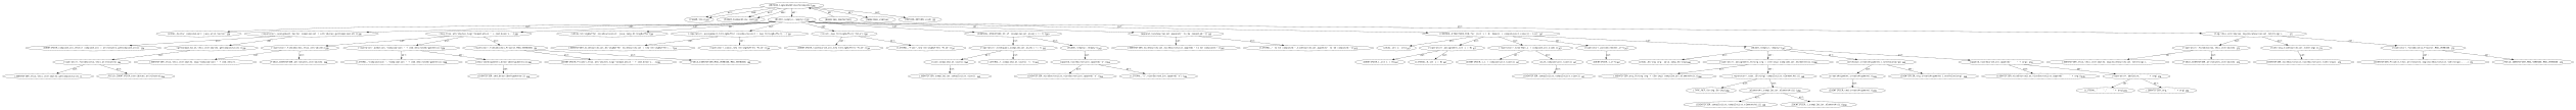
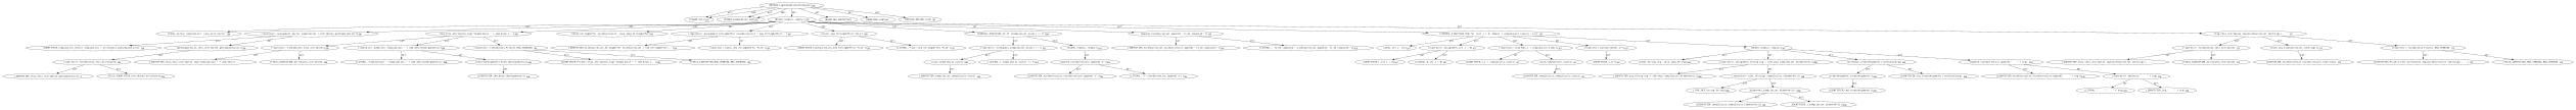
  digraph {
    fontname="Roboto Mono"
    node [fontname="Roboto Mono"]
    edge [fontname="Roboto Mono"]
    n1 [label=<(METHOD,logAndAddFilesToCompile)<SUB>255</SUB>>]
    n2 [label=<(PARAM,this)<SUB>255</SUB>>]
    n3 [label=<(PARAM,Commandline cmd)<SUB>255</SUB>>]
    n4 [label=<(BLOCK,&lt;empty&gt;,&lt;empty&gt;)<SUB>255</SUB>>]
    n5 [label=<(MODIFIER,PROTECTED)>]
    n6 [label=<(MODIFIER,VIRTUAL)>]
    n7 [label=<(METHOD_RETURN,void)<SUB>255</SUB>>]
    n8 [label=<(LOCAL,Vector compileList: java.util.Vector)<SUB>256</SUB>>]
    n9 [label=<(&lt;operator&gt;.assignment,Vector compileList = attributes.getCompileList())<SUB>256</SUB>>]
    n10 [label=<(log,this.attributes.log(&quot;Compilation &quot; + cmd.descri...)<SUB>258</SUB>>]
    n11 [label=<(LOCAL,StringBuffer niceSourceList: java.lang.StringBuffer)<SUB>261</SUB>>]
    n12 [label=<(&lt;operator&gt;.assignment,StringBuffer niceSourceList = new StringBuffer(...)<SUB>261</SUB>>]
    n13 [label=<(&lt;init&gt;,new StringBuffer(&quot;File&quot;))<SUB>261</SUB>>]
    n14 [label=<(CONTROL_STRUCTURE,IF,if (compileList.size() != 1))<SUB>269</SUB>>]
    n15 [label=<(append,niceSourceList.append(&quot; to be compiled:&quot;))<SUB>265</SUB>>]
    n16 [label=<(CONTROL_STRUCTURE,FOR,for (int i = 0; Some(i &lt; compileList.size()); i++))<SUB>267</SUB>>]
    n17 [label=<(log,this.attributes.log(niceSourceList.toString(), ...)<SUB>273</SUB>>]
    n18 [label=<(IDENTIFIER,compileList,Vector compileList = attributes.getCompileList())<SUB>256</SUB>>]
    n19 [label=<(getCompileList,this.attributes.getCompileList())<SUB>256</SUB>>]
    n20 [label=<(&lt;operator&gt;.fieldAccess,this.attributes)<SUB>258</SUB>>]
    n21 [label=<(&lt;operator&gt;.addition,&quot;Compilation &quot; + cmd.describeArguments())<SUB>258</SUB>>]
    n22 [label=<(&lt;operator&gt;.fieldAccess,Project.MSG_VERBOSE)<SUB>259</SUB>>]
    n23 [label=<(IDENTIFIER,niceSourceList,StringBuffer niceSourceList = new StringBuffer(...)<SUB>261</SUB>>]
    n24 [label=<(&lt;operator&gt;.alloc,new StringBuffer(&quot;File&quot;))<SUB>261</SUB>>]
    n25 [label=<(IDENTIFIER,niceSourceList,new StringBuffer(&quot;File&quot;))<SUB>261</SUB>>]
    n26 [label=<(LITERAL,&quot;File&quot;,new StringBuffer(&quot;File&quot;))<SUB>261</SUB>>]
    n27 [label=<(&lt;operator&gt;.notEquals,compileList.size() != 1)<SUB>262</SUB>>]
    n28 [label=<(BLOCK,&lt;empty&gt;,&lt;empty&gt;)<SUB>262</SUB>>]
    n29 [label=<(IDENTIFIER,niceSourceList,niceSourceList.append(&quot; to be compiled:&quot;))<SUB>265</SUB>>]
    n30 [label=<(LITERAL,&quot; to be compiled:&quot;,niceSourceList.append(&quot; to be compiled:&quot;))<SUB>265</SUB>>]
    n31 [label=<(LOCAL,int i: int)<SUB>267</SUB>>]
    n32 [label=<(&lt;operator&gt;.assignment,int i = 0)<SUB>267</SUB>>]
    n33 [label=<(&lt;operator&gt;.lessThan,i &lt; compileList.size())<SUB>267</SUB>>]
    n34 [label=<(&lt;operator&gt;.postIncrement,i++)<SUB>267</SUB>>]
    n35 [label=<(BLOCK,&lt;empty&gt;,&lt;empty&gt;)<SUB>267</SUB>>]
    n36 [label=<(&lt;operator&gt;.fieldAccess,this.attributes)<SUB>273</SUB>>]
    n37 [label=<(toString,niceSourceList.toString())<SUB>273</SUB>>]
    n38 [label=<(&lt;operator&gt;.fieldAccess,Project.MSG_VERBOSE)<SUB>273</SUB>>]
    n39 [label=<(&lt;operator&gt;.fieldAccess,this.attributes)<SUB>256</SUB>>]
    n40 [label=<(IDENTIFIER,this,this.attributes.getCompileList())>]
    n41 [label=<(FIELD_IDENTIFIER,attributes,attributes)<SUB>256</SUB>>]
    n42 [label=<(IDENTIFIER,this,this.attributes.log(&quot;Compilation &quot; + cmd.descri...)>]
    n43 [label=<(FIELD_IDENTIFIER,attributes,attributes)<SUB>258</SUB>>]
    n44 [label=<(LITERAL,&quot;Compilation &quot;,&quot;Compilation &quot; + cmd.describeArguments())<SUB>258</SUB>>]
    n45 [label=<(describeArguments,describeArguments())<SUB>258</SUB>>]
    n46 [label=<(IDENTIFIER,Project,this.attributes.log(&quot;Compilation &quot; + cmd.descri...)<SUB>259</SUB>>]
    n47 [label=<(FIELD_IDENTIFIER,MSG_VERBOSE,MSG_VERBOSE)<SUB>259</SUB>>]
    n48 [label=<(IDENTIFIER,cmd,describeArguments())<SUB>258</SUB>>]
    n49 [label=<(size,compileList.size())<SUB>262</SUB>>]
    n50 [label=<(LITERAL,1,compileList.size() != 1)<SUB>262</SUB>>]
    n51 [label=<(append,niceSourceList.append(&quot;s&quot;))<SUB>263</SUB>>]
    n52 [label=<(IDENTIFIER,compileList,compileList.size())<SUB>262</SUB>>]
    n53 [label=<(IDENTIFIER,niceSourceList,niceSourceList.append(&quot;s&quot;))<SUB>263</SUB>>]
    n54 [label=<(LITERAL,&quot;s&quot;,niceSourceList.append(&quot;s&quot;))<SUB>263</SUB>>]
    n55 [label=<(IDENTIFIER,i,int i = 0)<SUB>267</SUB>>]
    n56 [label=<(LITERAL,0,int i = 0)<SUB>267</SUB>>]
    n57 [label=<(IDENTIFIER,i,i &lt; compileList.size())<SUB>267</SUB>>]
    n58 [label=<(size,compileList.size())<SUB>267</SUB>>]
    n59 [label=<(IDENTIFIER,i,i++)<SUB>267</SUB>>]
    n60 [label=<(LOCAL,String arg: java.lang.String)<SUB>268</SUB>>]
    n61 [label=<(&lt;operator&gt;.assignment,String arg = (String) compileList.elementAt(i))<SUB>268</SUB>>]
    n62 [label=<(setValue,createArgument().setValue(arg))<SUB>269</SUB>>]
    n63 [label=<(append,niceSourceList.append(&quot;    &quot; + arg))<SUB>270</SUB>>]
    n64 [label=<(IDENTIFIER,compileList,compileList.size())<SUB>267</SUB>>]
    n65 [label=<(IDENTIFIER,arg,String arg = (String) compileList.elementAt(i))<SUB>268</SUB>>]
    n66 [label=<(&lt;operator&gt;.cast,(String) compileList.elementAt(i))<SUB>268</SUB>>]
    n67 [label=<(createArgument,createArgument())<SUB>269</SUB>>]
    n68 [label=<(IDENTIFIER,arg,createArgument().setValue(arg))<SUB>260</SUB>>]
    n69 [label=<(IDENTIFIER,niceSourceList,niceSourceList.append(&quot;    &quot; + arg))<SUB>270</SUB>>]
    n70 [label=<(&lt;operator&gt;.addition,&quot;    &quot; + arg)<SUB>270</SUB>>]
    n71 [label=<(TYPE_REF,String,String)<SUB>268</SUB>>]
    n72 [label=<(elementAt,compileList.elementAt(i))<SUB>268</SUB>>]
    n73 [label=<(IDENTIFIER,compileList,compileList.elementAt(i))<SUB>268</SUB>>]
    n74 [label=<(IDENTIFIER,i,compileList.elementAt(i))<SUB>268</SUB>>]
    n75 [label=<(IDENTIFIER,cmd,createArgument())<SUB>269</SUB>>]
    n76 [label=<(LITERAL,&quot;    &quot;,&quot;    &quot; + arg)<SUB>270</SUB>>]
    n77 [label=<(IDENTIFIER,arg,&quot;    &quot; + arg)<SUB>270</SUB>>]
    n78 [label=<(IDENTIFIER,this,this.attributes.log(niceSourceList.toString(), ...)>]
    n79 [label=<(FIELD_IDENTIFIER,attributes,attributes)<SUB>273</SUB>>]
    n80 [label=<(IDENTIFIER,niceSourceList,niceSourceList.toString())<SUB>273</SUB>>]
    n81 [label=<(IDENTIFIER,Project,this.attributes.log(niceSourceList.toString(), ...)<SUB>273</SUB>>]
    n82 [label=<(FIELD_IDENTIFIER,MSG_VERBOSE,MSG_VERBOSE)<SUB>273</SUB>>]
    n1 -> n2 [label="AST: "]
    n1 -> n2 [label="DDG: "]
    n1 -> n3 [label="AST: "]
    n1 -> n3 [label="DDG: "]
    n1 -> n4 [label="AST: "]
-   n5 -> n1 [label="AST: "]
+   n1 -> n5 [label="AST: "]
    n1 -> n6 [label="AST: "]
    n1 -> n7 [label="AST: "]
    n4 -> n8 [label="AST: "]
    n4 -> n9 [label="AST: "]
    n4 -> n10 [label="AST: "]
    n4 -> n11 [label="AST: "]
    n4 -> n12 [label="AST: "]
    n4 -> n13 [label="AST: "]
    n4 -> n14 [label="AST: "]
    n4 -> n15 [label="AST: "]
    n4 -> n16 [label="AST: "]
    n4 -> n17 [label="AST: "]
    n9 -> n18 [label="AST: "]
    n9 -> n19 [label="AST: "]
    n10 -> n20 [label="AST: "]
    n10 -> n21 [label="AST: "]
    n10 -> n22 [label="AST: "]
    n12 -> n23 [label="AST: "]
    n12 -> n24 [label="AST: "]
    n13 -> n25 [label="AST: "]
    n13 -> n26 [label="AST: "]
    n14 -> n27 [label="AST: "]
    n14 -> n28 [label="AST: "]
    n15 -> n29 [label="AST: "]
    n15 -> n30 [label="AST: "]
    n16 -> n31 [label="AST: "]
    n16 -> n32 [label="AST: "]
    n16 -> n33 [label="AST: "]
    n16 -> n34 [label="AST: "]
    n16 -> n35 [label="AST: "]
    n17 -> n36 [label="AST: "]
    n17 -> n37 [label="AST: "]
    n17 -> n38 [label="AST: "]
    n19 -> n39 [label="AST: "]
    n20 -> n42 [label="AST: "]
    n20 -> n43 [label="AST: "]
    n21 -> n44 [label="AST: "]
    n21 -> n45 [label="AST: "]
    n22 -> n46 [label="AST: "]
    n22 -> n47 [label="AST: "]
    n27 -> n49 [label="AST: "]
    n27 -> n50 [label="AST: "]
    n28 -> n51 [label="AST: "]
    n32 -> n55 [label="AST: "]
    n32 -> n56 [label="AST: "]
    n33 -> n57 [label="AST: "]
    n33 -> n58 [label="AST: "]
    n34 -> n59 [label="AST: "]
    n35 -> n60 [label="AST: "]
    n35 -> n61 [label="AST: "]
    n35 -> n62 [label="AST: "]
    n35 -> n63 [label="AST: "]
    n36 -> n78 [label="AST: "]
    n36 -> n79 [label="AST: "]
    n37 -> n80 [label="AST: "]
    n38 -> n81 [label="AST: "]
    n38 -> n82 [label="AST: "]
    n39 -> n40 [label="AST: "]
    n39 -> n41 [label="AST: "]
    n45 -> n48 [label="AST: "]
    n49 -> n52 [label="AST: "]
    n51 -> n53 [label="AST: "]
    n51 -> n54 [label="AST: "]
    n58 -> n64 [label="AST: "]
    n61 -> n65 [label="AST: "]
    n61 -> n66 [label="AST: "]
    n62 -> n67 [label="AST: "]
    n62 -> n68 [label="AST: "]
    n63 -> n69 [label="AST: "]
    n63 -> n70 [label="AST: "]
    n66 -> n71 [label="AST: "]
    n66 -> n72 [label="AST: "]
    n67 -> n75 [label="AST: "]
    n70 -> n76 [label="AST: "]
    n70 -> n77 [label="AST: "]
    n72 -> n73 [label="AST: "]
    n72 -> n74 [label="AST: "]
  }
